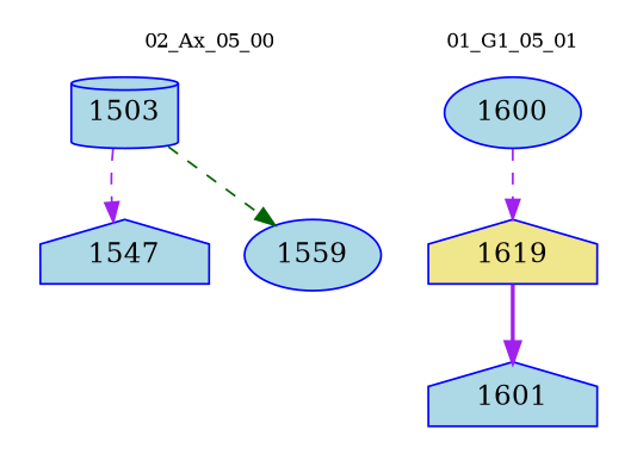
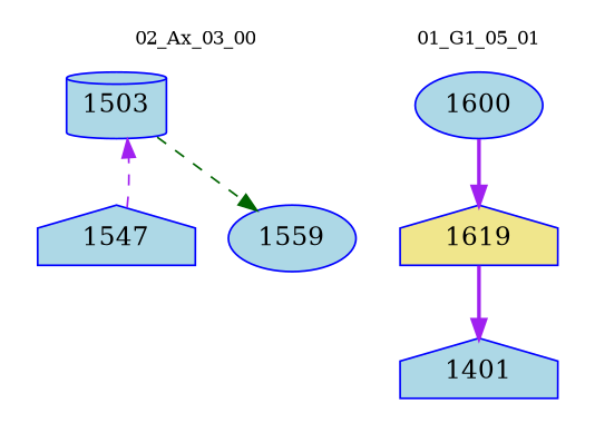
  digraph {
    node [color=blue fillcolor=lightblue shape=house style=filled]
    edge [color=purple style=dashed]
    n1 [label=1503 shape=cylinder]
    n2 [label=1547]
    n3 [label=1559 shape=ellipse]
    n4 [label=1600 shape=ellipse]
-   n5 [label=1601]
+   n5 [label=1401]
    n6 [fillcolor=khaki label=1619]
    subgraph cluster_1 {
      color=white
      fontsize=10
-     label="02_Ax_05_00"
+     label="02_Ax_03_00"
      n1
      n2
      n3
    }
    subgraph cluster_2 {
      color=white
      fontsize=10
      label="01_G1_05_01"
      n4
      n5
      n6
    }
-   n1 -> n2
+   n2 -> n1
    n1 -> n3 [color=darkgreen]
-   n4 -> n6
+   n4 -> n6 [style=bold]
    n6 -> n5 [style=bold]
  }
